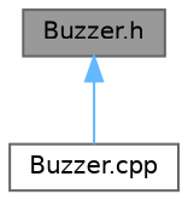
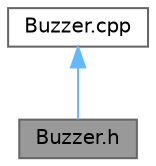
  digraph {
    node [fontname=Helvetica fontsize=10 shape=box style=filled]
    n1 [color=gray40 fillcolor=grey60 fontcolor=black height=0.2 label="Buzzer.h" width=0.4]
    n2 [color=grey40 fillcolor=white height=0.2 label="Buzzer.cpp" width=0.4]
-   n1 -> n2 [color=steelblue1 dir=back fontname=Helvetica fontsize=10 labelfontname=Helvetica labelfontsize=10 style=solid]
+   n2 -> n1 [color=steelblue1 dir=back fontname=Helvetica fontsize=10 labelfontname=Helvetica labelfontsize=10 style=solid]
  }
